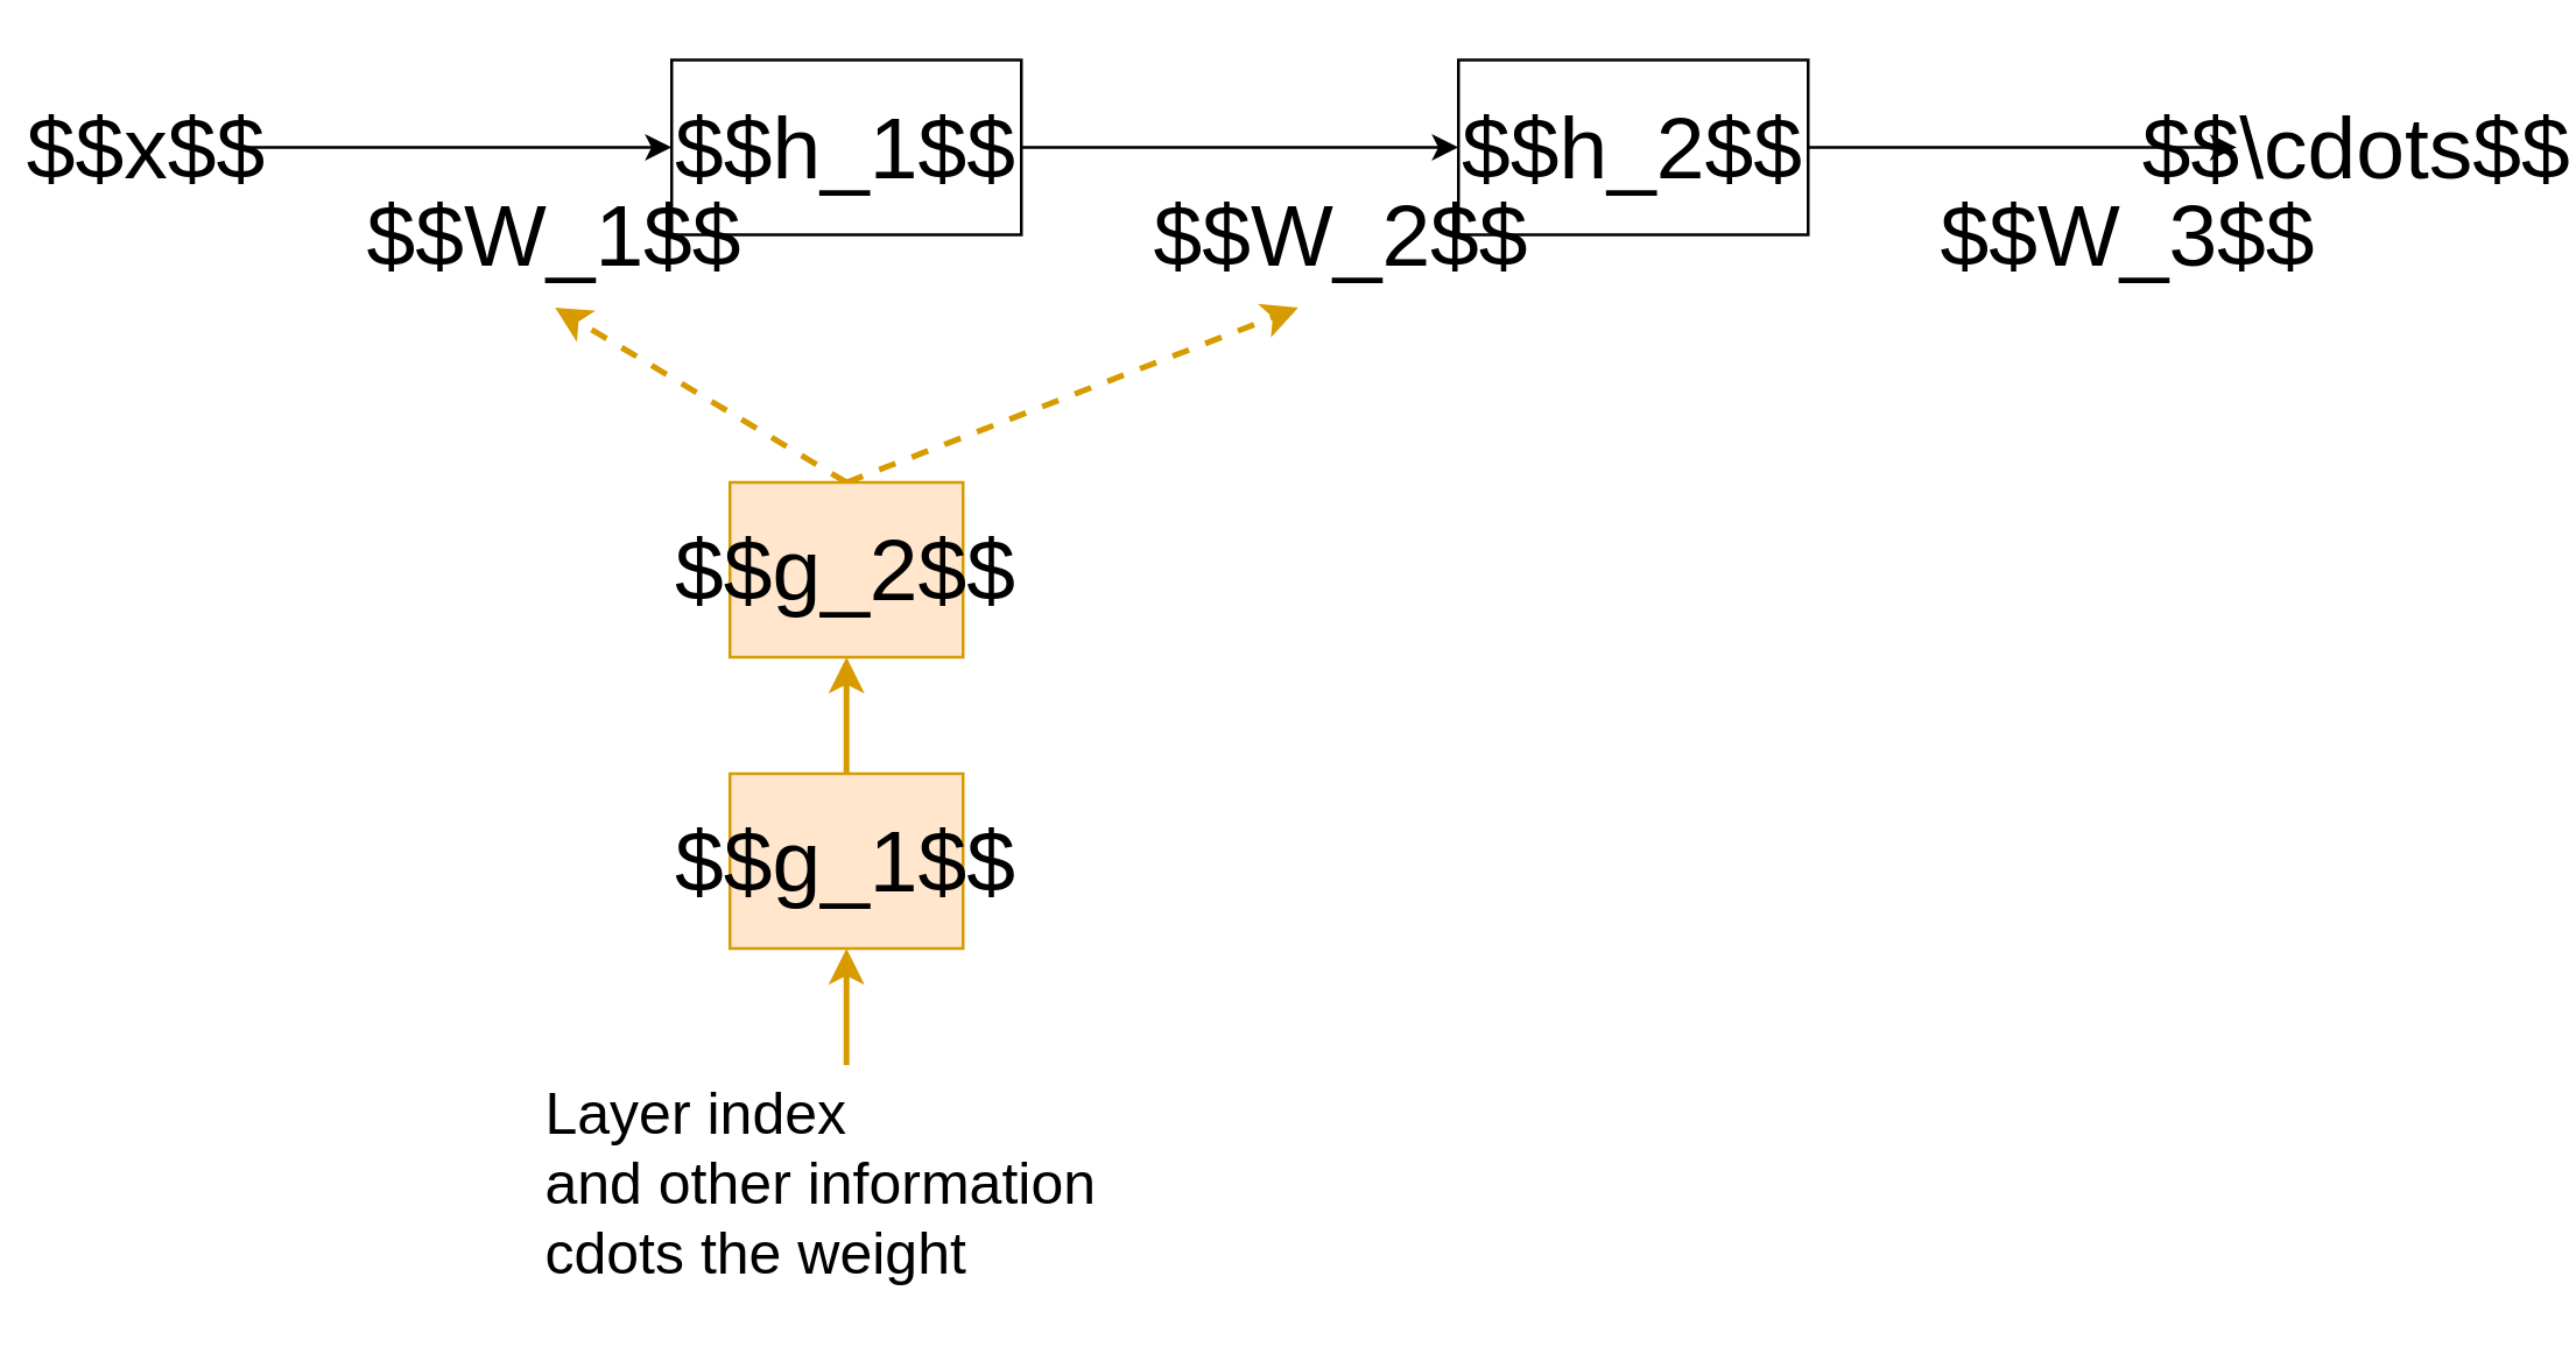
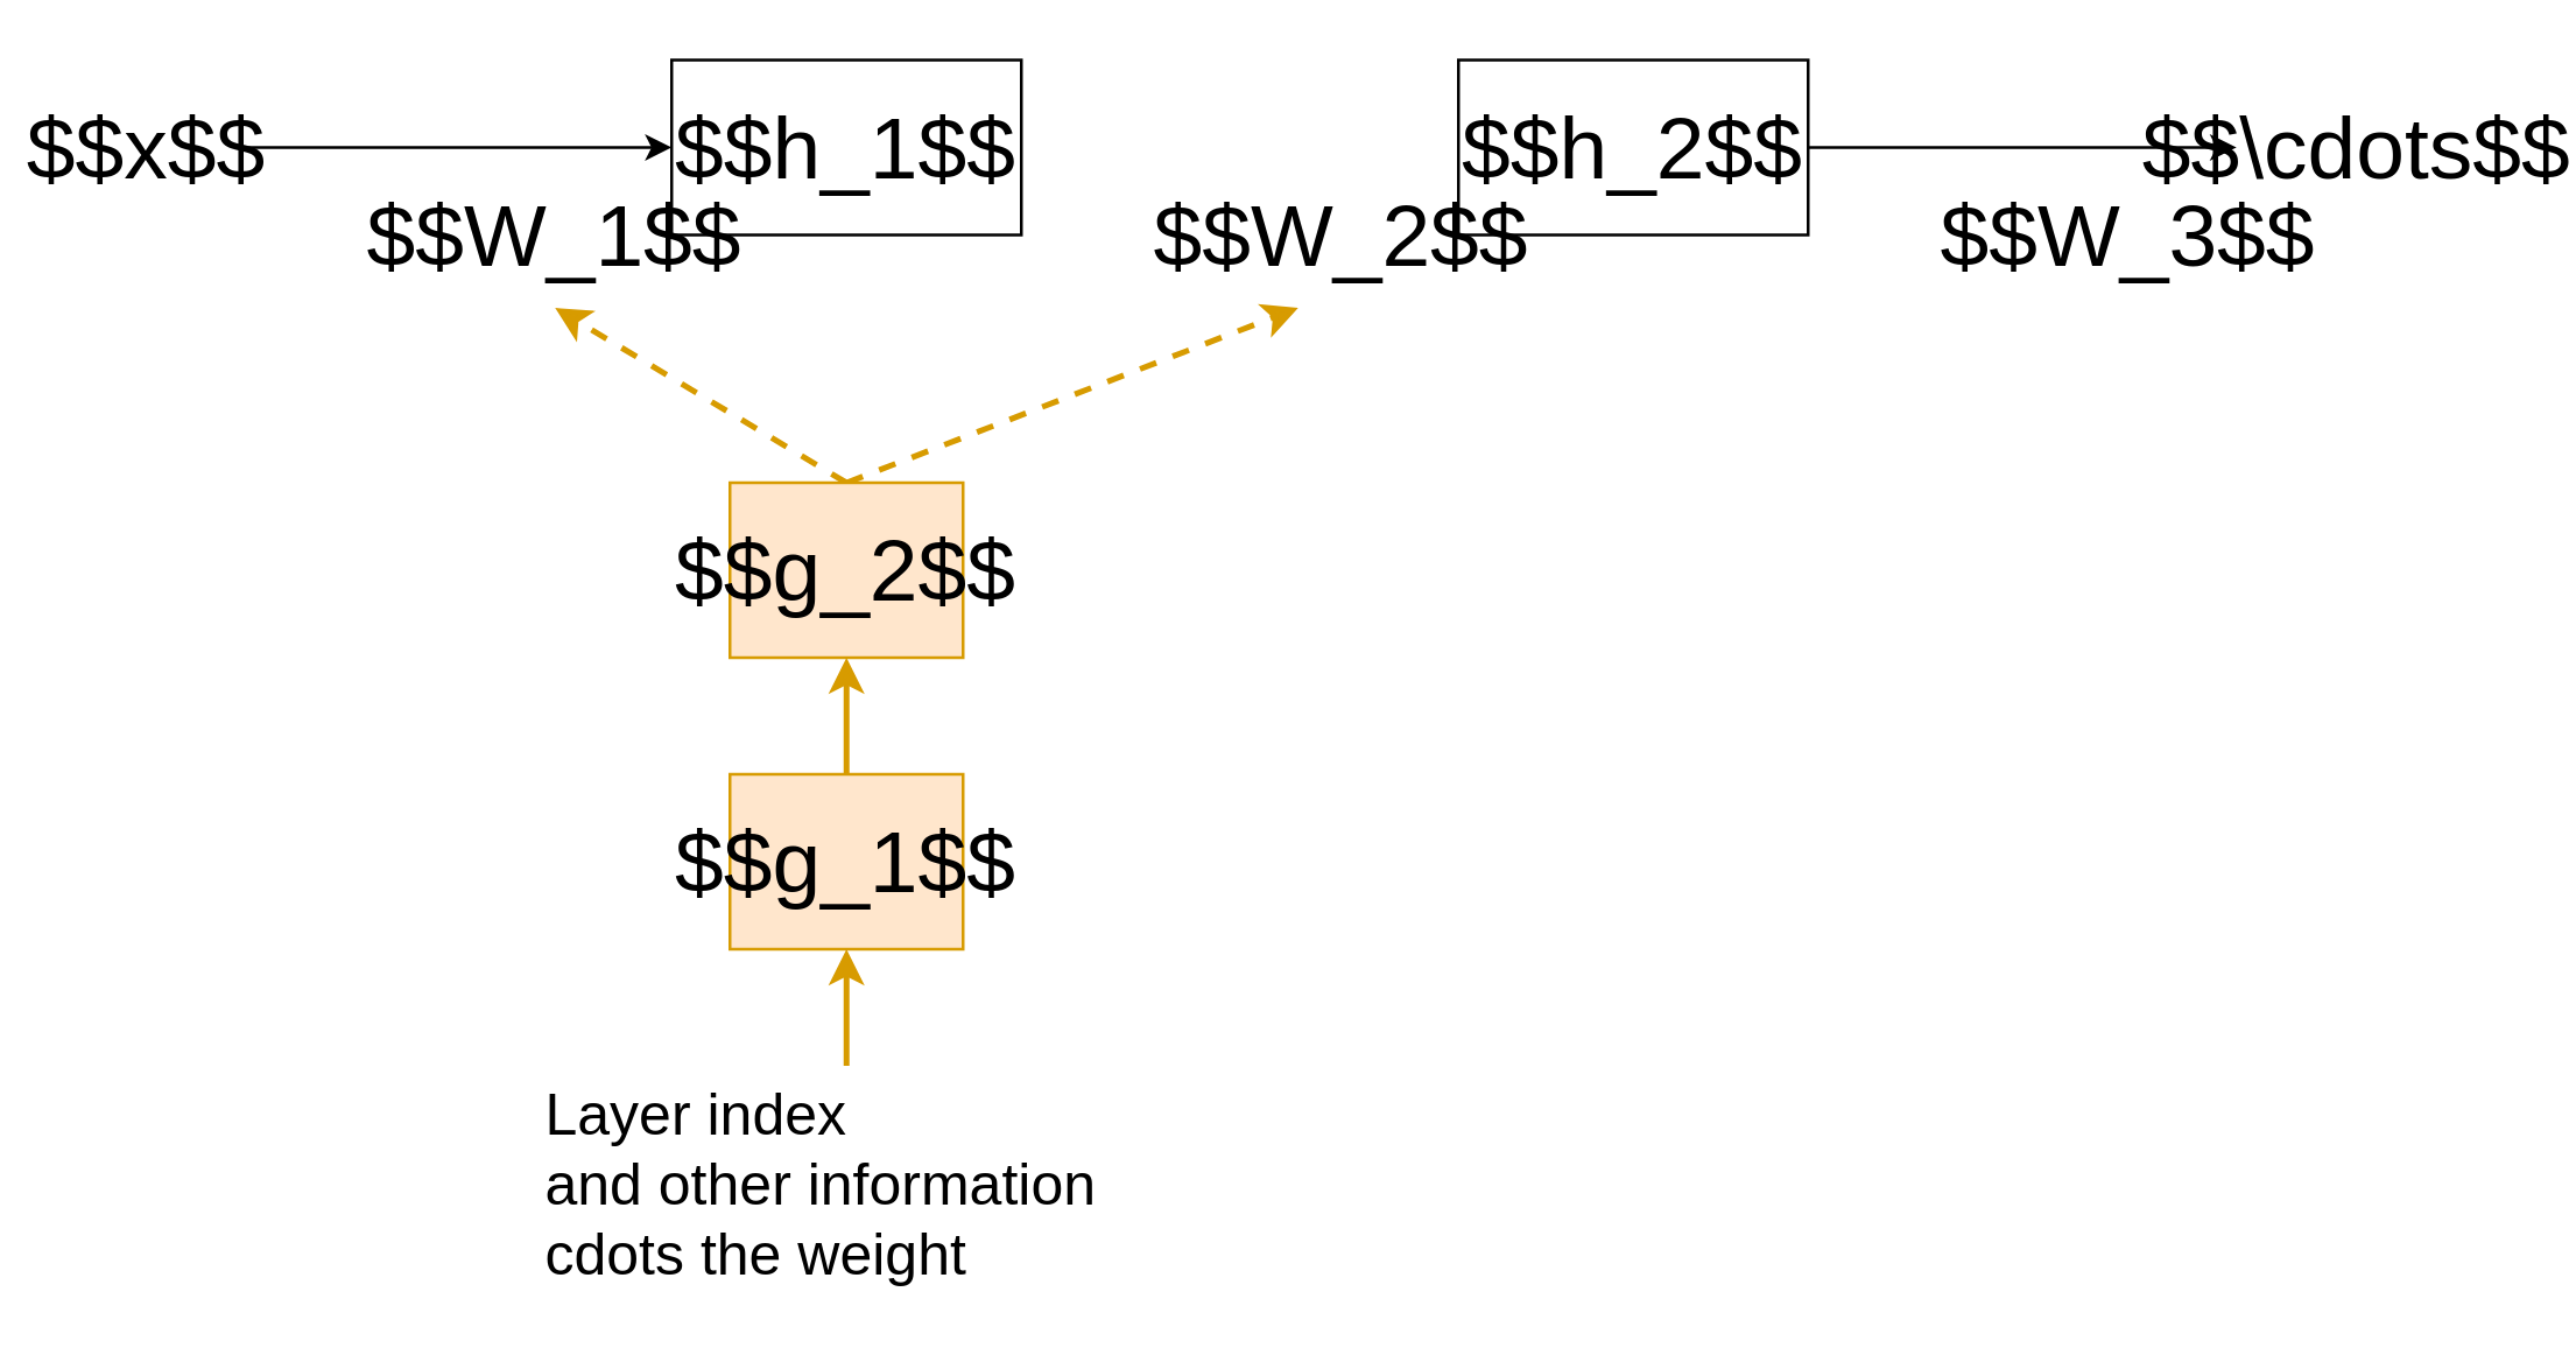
  <mxCell id="0" />
  <mxCell id="1" parent="0" />
  <mxCell id="2" style="edgeStyle=orthogonalEdgeStyle;rounded=0;orthogonalLoop=1;jettySize=auto;html=1;exitX=1;exitY=0.5;exitDx=0;exitDy=0;entryX=0;entryY=0.5;entryDx=0;entryDy=0;" edge="1" parent="1" source="3" target="5"><mxGeometry relative="1" as="geometry" /></mxCell>
  <mxCell id="3" value="&lt;font style=&quot;font-size: 30px;&quot;&gt;$$x$$&lt;/font&gt;" style="text;html=1;strokeColor=none;fillColor=none;align=center;verticalAlign=middle;whiteSpace=wrap;rounded=0;" vertex="1" parent="1"><mxGeometry x="20" y="35" width="60" height="30" as="geometry" /></mxCell>
- <mxCell id="4" style="edgeStyle=orthogonalEdgeStyle;rounded=0;orthogonalLoop=1;jettySize=auto;html=1;exitX=1;exitY=0.5;exitDx=0;exitDy=0;entryX=0;entryY=0.5;entryDx=0;entryDy=0;" edge="1" parent="1" source="5" target="7"><mxGeometry relative="1" as="geometry" /></mxCell>
  <mxCell id="5" value="&lt;font style=&quot;font-size: 30px;&quot;&gt;$$h_1$$&lt;/font&gt;" style="rounded=0;whiteSpace=wrap;html=1;" vertex="1" parent="1"><mxGeometry x="230" y="20" width="120" height="60" as="geometry" /></mxCell>
  <mxCell id="6" style="edgeStyle=orthogonalEdgeStyle;rounded=0;orthogonalLoop=1;jettySize=auto;html=1;exitX=1;exitY=0.5;exitDx=0;exitDy=0;entryX=0;entryY=0.5;entryDx=0;entryDy=0;" edge="1" parent="1" source="7" target="8"><mxGeometry relative="1" as="geometry" /></mxCell>
  <mxCell id="7" value="&lt;font style=&quot;font-size: 30px;&quot;&gt;$$h_2$$&lt;/font&gt;" style="rounded=0;whiteSpace=wrap;html=1;" vertex="1" parent="1"><mxGeometry x="500" y="20" width="120" height="60" as="geometry" /></mxCell>
  <mxCell id="8" value="&lt;font style=&quot;font-size: 30px;&quot;&gt;$$\cdots$$&lt;/font&gt;" style="text;html=1;strokeColor=none;fillColor=none;align=center;verticalAlign=middle;whiteSpace=wrap;rounded=0;" vertex="1" parent="1"><mxGeometry x="767" y="35" width="83" height="30" as="geometry" /></mxCell>
  <mxCell id="9" value="&lt;font style=&quot;font-size: 30px;&quot;&gt;$$W_1$$&lt;/font&gt;" style="text;html=1;strokeColor=none;fillColor=none;align=center;verticalAlign=middle;whiteSpace=wrap;rounded=0;" vertex="1" parent="1"><mxGeometry x="160" y="55" width="60" height="50" as="geometry" /></mxCell>
  <mxCell id="10" value="&lt;font style=&quot;font-size: 30px;&quot;&gt;$$W_2$$&lt;/font&gt;" style="text;html=1;strokeColor=none;fillColor=none;align=center;verticalAlign=middle;whiteSpace=wrap;rounded=0;" vertex="1" parent="1"><mxGeometry x="430" y="55" width="60" height="50" as="geometry" /></mxCell>
  <mxCell id="11" value="&lt;font style=&quot;font-size: 30px;&quot;&gt;$$W_3$$&lt;/font&gt;" style="text;html=1;strokeColor=none;fillColor=none;align=center;verticalAlign=middle;whiteSpace=wrap;rounded=0;" vertex="1" parent="1"><mxGeometry x="700" y="55" width="60" height="50" as="geometry" /></mxCell>
  <mxCell id="12" style="rounded=0;orthogonalLoop=1;jettySize=auto;html=1;exitX=0.5;exitY=0;exitDx=0;exitDy=0;entryX=0.5;entryY=1;entryDx=0;entryDy=0;fillColor=#ffe6cc;strokeColor=#d79b00;strokeWidth=2;dashed=1;" edge="1" parent="1" source="14" target="9"><mxGeometry relative="1" as="geometry" /></mxCell>
  <mxCell id="13" style="rounded=0;orthogonalLoop=1;jettySize=auto;html=1;exitX=0.5;exitY=0;exitDx=0;exitDy=0;entryX=0.25;entryY=1;entryDx=0;entryDy=0;strokeWidth=2;fillColor=#ffe6cc;strokeColor=#d79b00;dashed=1;" edge="1" parent="1" source="14" target="10"><mxGeometry relative="1" as="geometry" /></mxCell>
  <mxCell id="14" value="&lt;font style=&quot;font-size: 30px;&quot;&gt;$$g_2$$&lt;/font&gt;" style="rounded=0;whiteSpace=wrap;html=1;fillColor=#ffe6cc;strokeColor=#d79b00;" vertex="1" parent="1"><mxGeometry x="250" y="165" width="80" height="60" as="geometry" /></mxCell>
  <mxCell id="15" style="edgeStyle=orthogonalEdgeStyle;rounded=0;orthogonalLoop=1;jettySize=auto;html=1;exitX=0.5;exitY=0;exitDx=0;exitDy=0;entryX=0.5;entryY=1;entryDx=0;entryDy=0;fillColor=#ffe6cc;strokeColor=#d79b00;strokeWidth=2;" edge="1" parent="1" source="16" target="14"><mxGeometry relative="1" as="geometry" /></mxCell>
  <mxCell id="16" value="&lt;font style=&quot;font-size: 30px;&quot;&gt;$$g_1$$&lt;/font&gt;" style="rounded=0;whiteSpace=wrap;html=1;fillColor=#ffe6cc;strokeColor=#d79b00;" vertex="1" parent="1"><mxGeometry x="250" y="265" width="80" height="60" as="geometry" /></mxCell>
  <mxCell id="17" style="edgeStyle=orthogonalEdgeStyle;rounded=0;orthogonalLoop=1;jettySize=auto;html=1;entryX=0.5;entryY=1;entryDx=0;entryDy=0;fillColor=#ffe6cc;strokeColor=#d79b00;strokeWidth=2;" edge="1" parent="1" source="18" target="16"><mxGeometry relative="1" as="geometry" /></mxCell>
  <mxCell id="18" value="&lt;font style=&quot;font-size: 20px;&quot;&gt;Layer index&lt;br&gt;and other information &lt;br&gt;cdots the weight&lt;/font&gt;" style="text;html=1;strokeColor=none;fillColor=none;align=left;verticalAlign=middle;whiteSpace=wrap;rounded=0;" vertex="1" parent="1"><mxGeometry x="185" y="365" width="210" height="80" as="geometry" /></mxCell>
